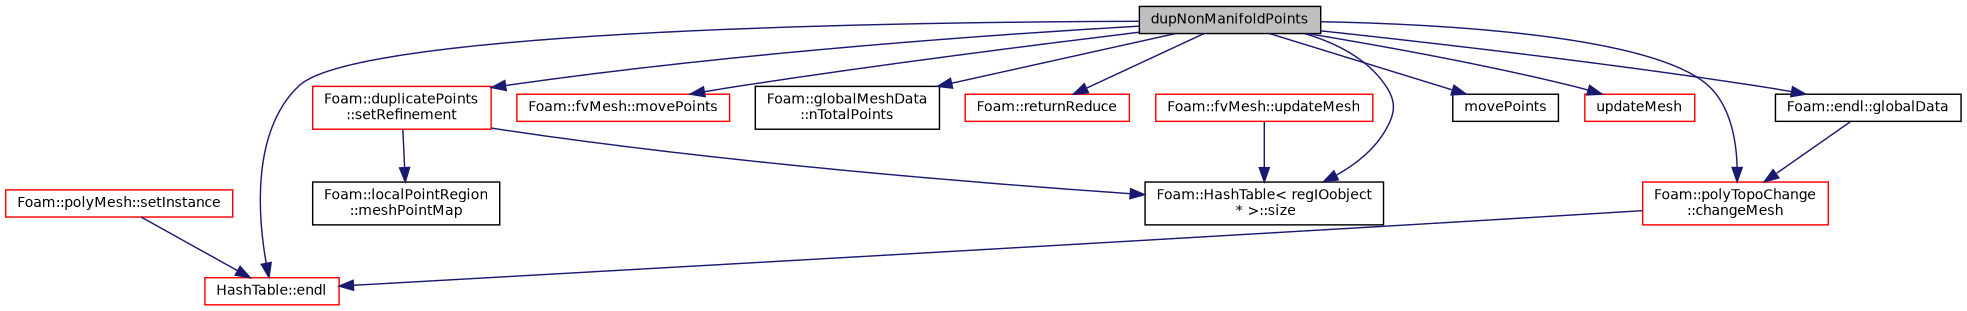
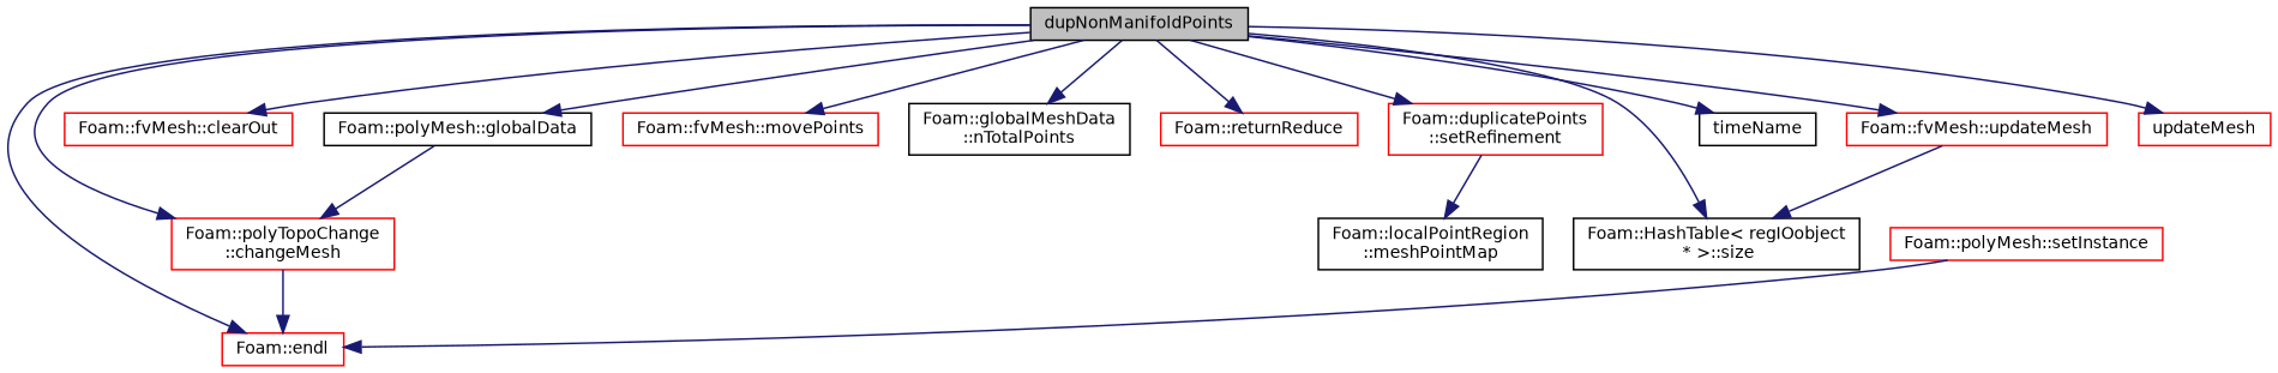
  digraph {
    rankdir=TB
    node [color=red fontname=Helvetica fontsize=10 shape=record]
    edge [color=midnightblue fontname=Helvetica fontsize=10 labelfontname=Helvetica labelfontsize=10 style=solid]
    n1 [color=black fillcolor=grey75 fontcolor=black height=0.2 label=dupNonManifoldPoints style=filled width=0.4]
    n2 [height=0.2 label="Foam::polyTopoChange\l::changeMesh" width=0.4]
-   n3 [height=0.2 label="HashTable::endl" width=0.4]
-   n5 [color=black height=0.2 label="Foam::endl::globalData" width=0.4]
+   n3 [height=0.2 label="Foam::endl" width=0.4]
+   n4 [height=0.2 label="Foam::fvMesh::clearOut" width=0.4]
+   n5 [color=black height=0.2 label="Foam::polyMesh::globalData" width=0.4]
    n6 [height=0.2 label="Foam::fvMesh::movePoints" width=0.4]
    n7 [color=black height=0.2 label="Foam::globalMeshData\l::nTotalPoints" width=0.4]
    n8 [height=0.2 label="Foam::returnReduce" width=0.4]
    n9 [height=0.2 label="Foam::duplicatePoints\l::setRefinement" width=0.4]
    n10 [color=black height=0.2 label="Foam::HashTable\< regIOobject\l * \>::size" width=0.4]
-   n11 [color=black height=0.2 label=movePoints width=0.4]
+   n11 [color=black height=0.2 label=timeName width=0.4]
    n12 [height=0.2 label="Foam::fvMesh::updateMesh" width=0.4]
    n13 [height=0.2 label=updateMesh width=0.4]
    n14 [color=black height=0.2 label="Foam::localPointRegion\l::meshPointMap" width=0.4]
    n15 [height=0.2 label="Foam::polyMesh::setInstance" width=0.4]
    n1 -> n2
    n1 -> n3
+   n1 -> n4
    n1 -> n5
    n1 -> n6
    n1 -> n7
    n1 -> n8
    n1 -> n9
    n1 -> n10
    n1 -> n11
+   n1 -> n12
    n1 -> n13
    n2 -> n3
    n5 -> n2
-   n9 -> n10
    n9 -> n14
    n12 -> n10
    n15 -> n3
  }
